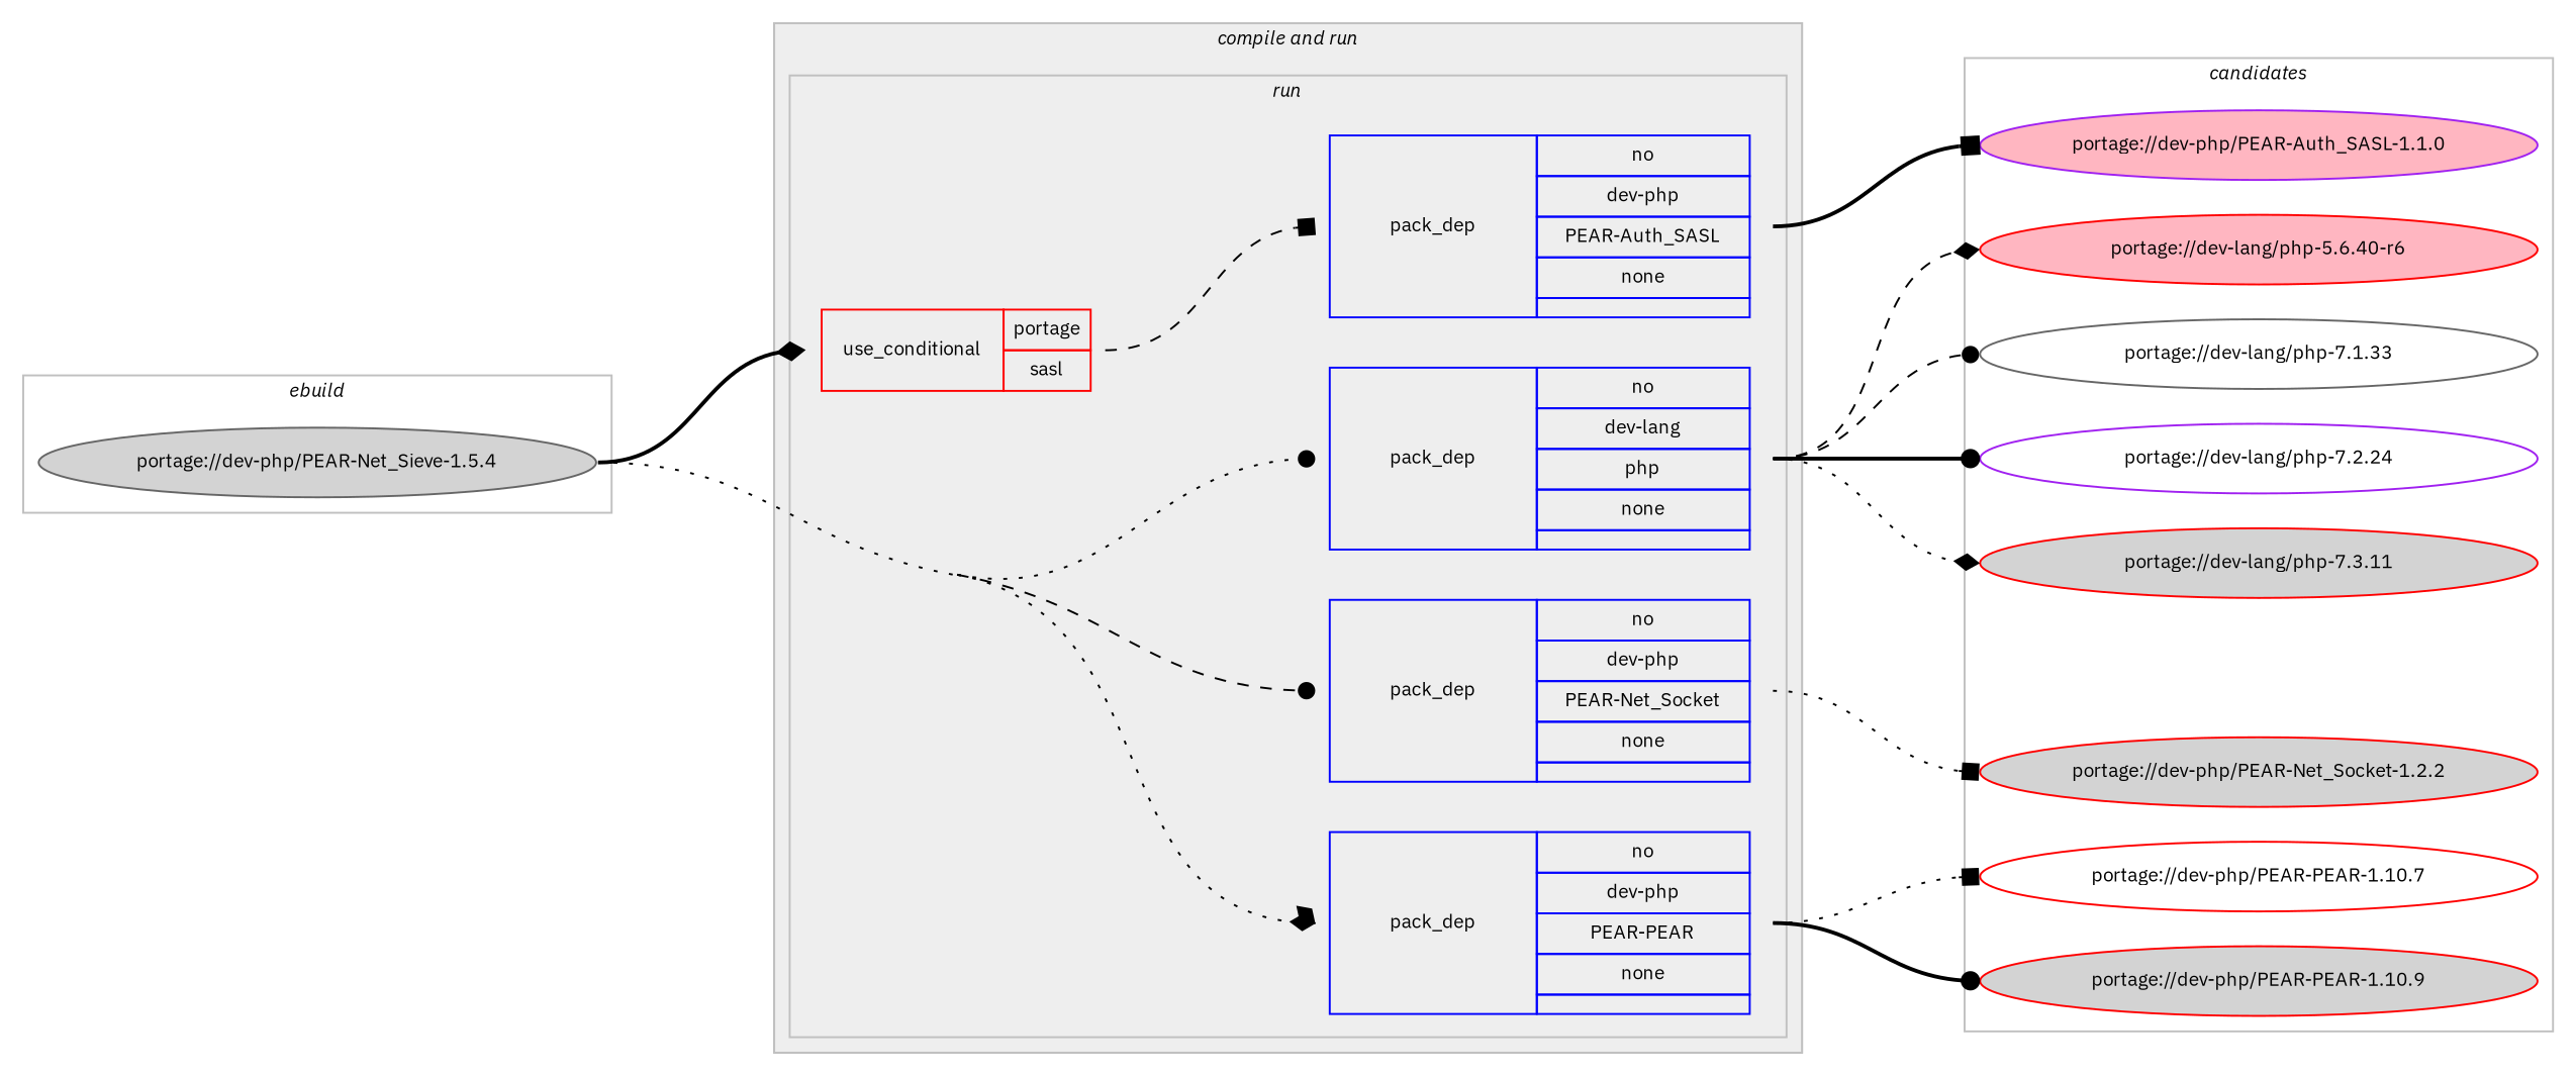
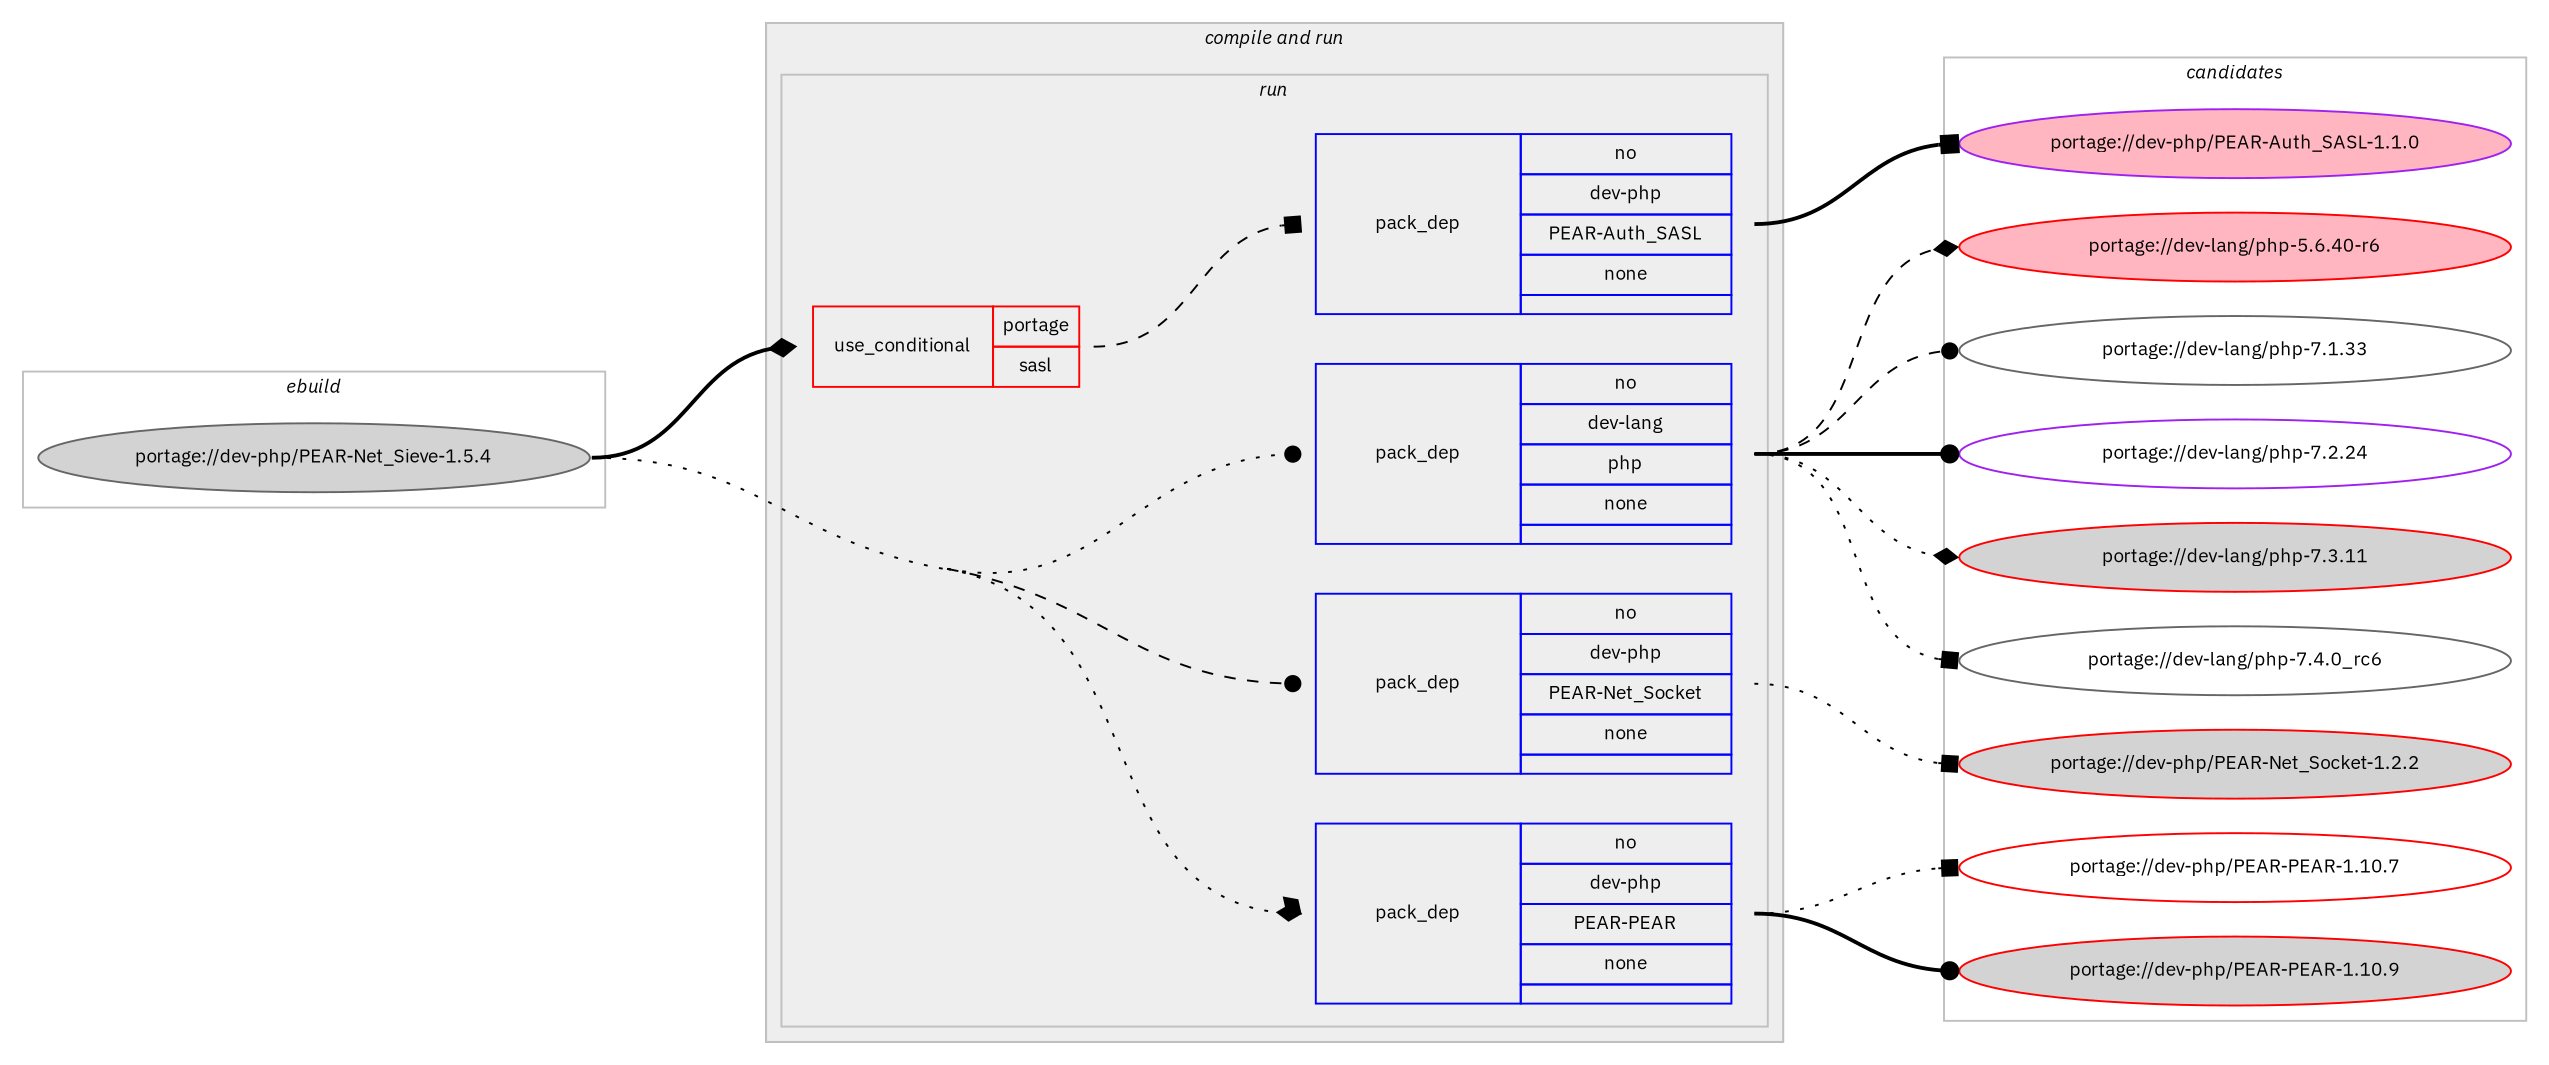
  digraph {
    compound=true
    concentrate=true
    fontname="IBM Plex Sans"
    fontsize=10
    newrank=true
    rankdir=LR
    ranksep=1.5
    node [color=red fontname="IBM Plex Sans" fontsize=10 style=filled]
    edge [arrowhead=dot fontname="IBM Plex Sans" headport=w style=dotted tailport=e weight=100]
    n1 [color=gray40 fillcolor=lightgrey label="portage://dev-php/PEAR-Net_Sieve-1.5.4" width=4]
    n2 [color=blue label=<<TABLE BORDER="0" CELLBORDER="1" CELLSPACING="0" CELLPADDING="4" WIDTH="220"><TR><TD ROWSPAN="6" CELLPADDING="30">pack_dep</TD></TR><TR><TD WIDTH="110">no</TD></TR><TR><TD>dev-php</TD></TR><TR><TD>PEAR-Auth_SASL</TD></TR><TR><TD>none</TD></TR><TR><TD></TD></TR></TABLE>> shape=none style=""]
    n3 [label=<<TABLE BORDER="0" CELLBORDER="1" CELLSPACING="0" CELLPADDING="4"><TR><TD ROWSPAN="3" CELLPADDING="10">use_conditional</TD></TR><TR><TD>portage</TD></TR><TR><TD>sasl</TD></TR></TABLE>> shape=none style=""]
    n4 [color=blue label=<<TABLE BORDER="0" CELLBORDER="1" CELLSPACING="0" CELLPADDING="4" WIDTH="220"><TR><TD ROWSPAN="6" CELLPADDING="30">pack_dep</TD></TR><TR><TD WIDTH="110">no</TD></TR><TR><TD>dev-lang</TD></TR><TR><TD>php</TD></TR><TR><TD>none</TD></TR><TR><TD></TD></TR></TABLE>> shape=none style=""]
    n5 [color=blue label=<<TABLE BORDER="0" CELLBORDER="1" CELLSPACING="0" CELLPADDING="4" WIDTH="220"><TR><TD ROWSPAN="6" CELLPADDING="30">pack_dep</TD></TR><TR><TD WIDTH="110">no</TD></TR><TR><TD>dev-php</TD></TR><TR><TD>PEAR-Net_Socket</TD></TR><TR><TD>none</TD></TR><TR><TD></TD></TR></TABLE>> shape=none style=""]
    n6 [color=blue label=<<TABLE BORDER="0" CELLBORDER="1" CELLSPACING="0" CELLPADDING="4" WIDTH="220"><TR><TD ROWSPAN="6" CELLPADDING="30">pack_dep</TD></TR><TR><TD WIDTH="110">no</TD></TR><TR><TD>dev-php</TD></TR><TR><TD>PEAR-PEAR</TD></TR><TR><TD>none</TD></TR><TR><TD></TD></TR></TABLE>> shape=none style=""]
    n7 [color=purple fillcolor=lightpink label="portage://dev-php/PEAR-Auth_SASL-1.1.0" width=4]
    n8 [fillcolor=lightpink label="portage://dev-lang/php-5.6.40-r6" width=4]
    n9 [color=gray40 fillcolor=white label="portage://dev-lang/php-7.1.33" width=4]
    n10 [color=purple fillcolor=white label="portage://dev-lang/php-7.2.24" width=4]
    n11 [fillcolor=lightgrey label="portage://dev-lang/php-7.3.11" width=4]
+   n12 [color=gray40 fillcolor=white label="portage://dev-lang/php-7.4.0_rc6" width=4]
    n13 [fillcolor=lightgrey label="portage://dev-php/PEAR-Net_Socket-1.2.2" width=4]
    n14 [fillcolor=white label="portage://dev-php/PEAR-PEAR-1.10.7" width=4]
    n15 [fillcolor=lightgrey label="portage://dev-php/PEAR-PEAR-1.10.9" width=4]
    subgraph cluster_1 {
      color=gray
      label=<<i>ebuild</i>>
      rank=same
      n1
    }
    subgraph cluster_2 {
      color=gray
      label=<<i>dependencies</i>>
      subgraph cluster_3 {
        color=gray
        fillcolor="#eeeeee"
        label=<<i>compile</i>>
        style=filled
      }
      subgraph cluster_4 {
        color=gray
        fillcolor="#eeeeee"
        label=<<i>compile and run</i>>
        style=filled
      }
      subgraph cluster_5 {
        color=gray
        fillcolor="#eeeeee"
        label=<<i>run</i>>
        style=filled
        subgraph sub_6 {
          color=gray
          fillcolor="#eeeeee"
          label=<<i>run</i>>
          style=filled
          n4
        }
        subgraph sub_7 {
          color=gray
          fillcolor="#eeeeee"
          label=<<i>run</i>>
          style=filled
          n3
          subgraph sub_8 {
            color=gray
            fillcolor="#eeeeee"
            label=<<i>run</i>>
            style=filled
            n2
          }
        }
        subgraph sub_9 {
          color=gray
          fillcolor="#eeeeee"
          label=<<i>run</i>>
          style=filled
          n5
        }
        subgraph sub_10 {
          color=gray
          fillcolor="#eeeeee"
          label=<<i>run</i>>
          style=filled
          n6
        }
      }
    }
    subgraph cluster_11 {
      color=gray
      label=<<i>candidates</i>>
      rank=same
      subgraph sub_12 {
        color=black
        label=<<i>candidates</i>>
        nodesep=1
        rank=same
        n7
      }
      subgraph sub_13 {
        color=black
        label=<<i>candidates</i>>
        nodesep=1
        rank=same
        n8
        n9
        n10
        n11
+       n12
      }
      subgraph sub_14 {
        color=black
        label=<<i>candidates</i>>
        nodesep=1
        rank=same
        n13
      }
      subgraph sub_15 {
        color=black
        label=<<i>candidates</i>>
        nodesep=1
        rank=same
        n14
        n15
      }
    }
    n1 -> n3 [arrowhead=diamond style=bold weight=20]
    n1 -> n4 [weight=20]
    n1 -> n5 [style=dashed weight=20]
    n1 -> n6 [arrowhead=diamond weight=20]
    n2 -> n7 [arrowhead=box style=bold]
    n3 -> n2 [arrowhead=box style=dashed weight=20]
    n4 -> n8 [arrowhead=diamond style=dashed]
    n4 -> n9 [style=dashed]
    n4 -> n10 [style=bold]
    n4 -> n11 [arrowhead=diamond]
+   n4 -> n12 [arrowhead=box]
    n5 -> n13 [arrowhead=box]
    n6 -> n14 [arrowhead=box]
    n6 -> n15 [style=bold]
  }
